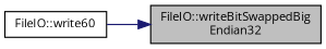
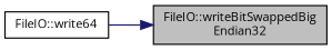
  digraph {
    rankdir=RL
    fontname="Open Sans"
    node [color=black fontname="Open Sans" fontsize=10 shape=record style=filled]
    n1 [fillcolor=grey75 fontcolor=black height=0.2 label="FileIO::writeBitSwappedBig\lEndian32" width=0.4]
-   n2 [fillcolor=white height=0.2 label="FileIO::write60" width=0.4]
+   n2 [fillcolor=white height=0.2 label="FileIO::write64" width=0.4]
    n1 -> n2 [color=midnightblue dir=back fontname="Open Sans" fontsize=10 labelfontname=Helvetica labelfontsize=10 style=solid]
  }
